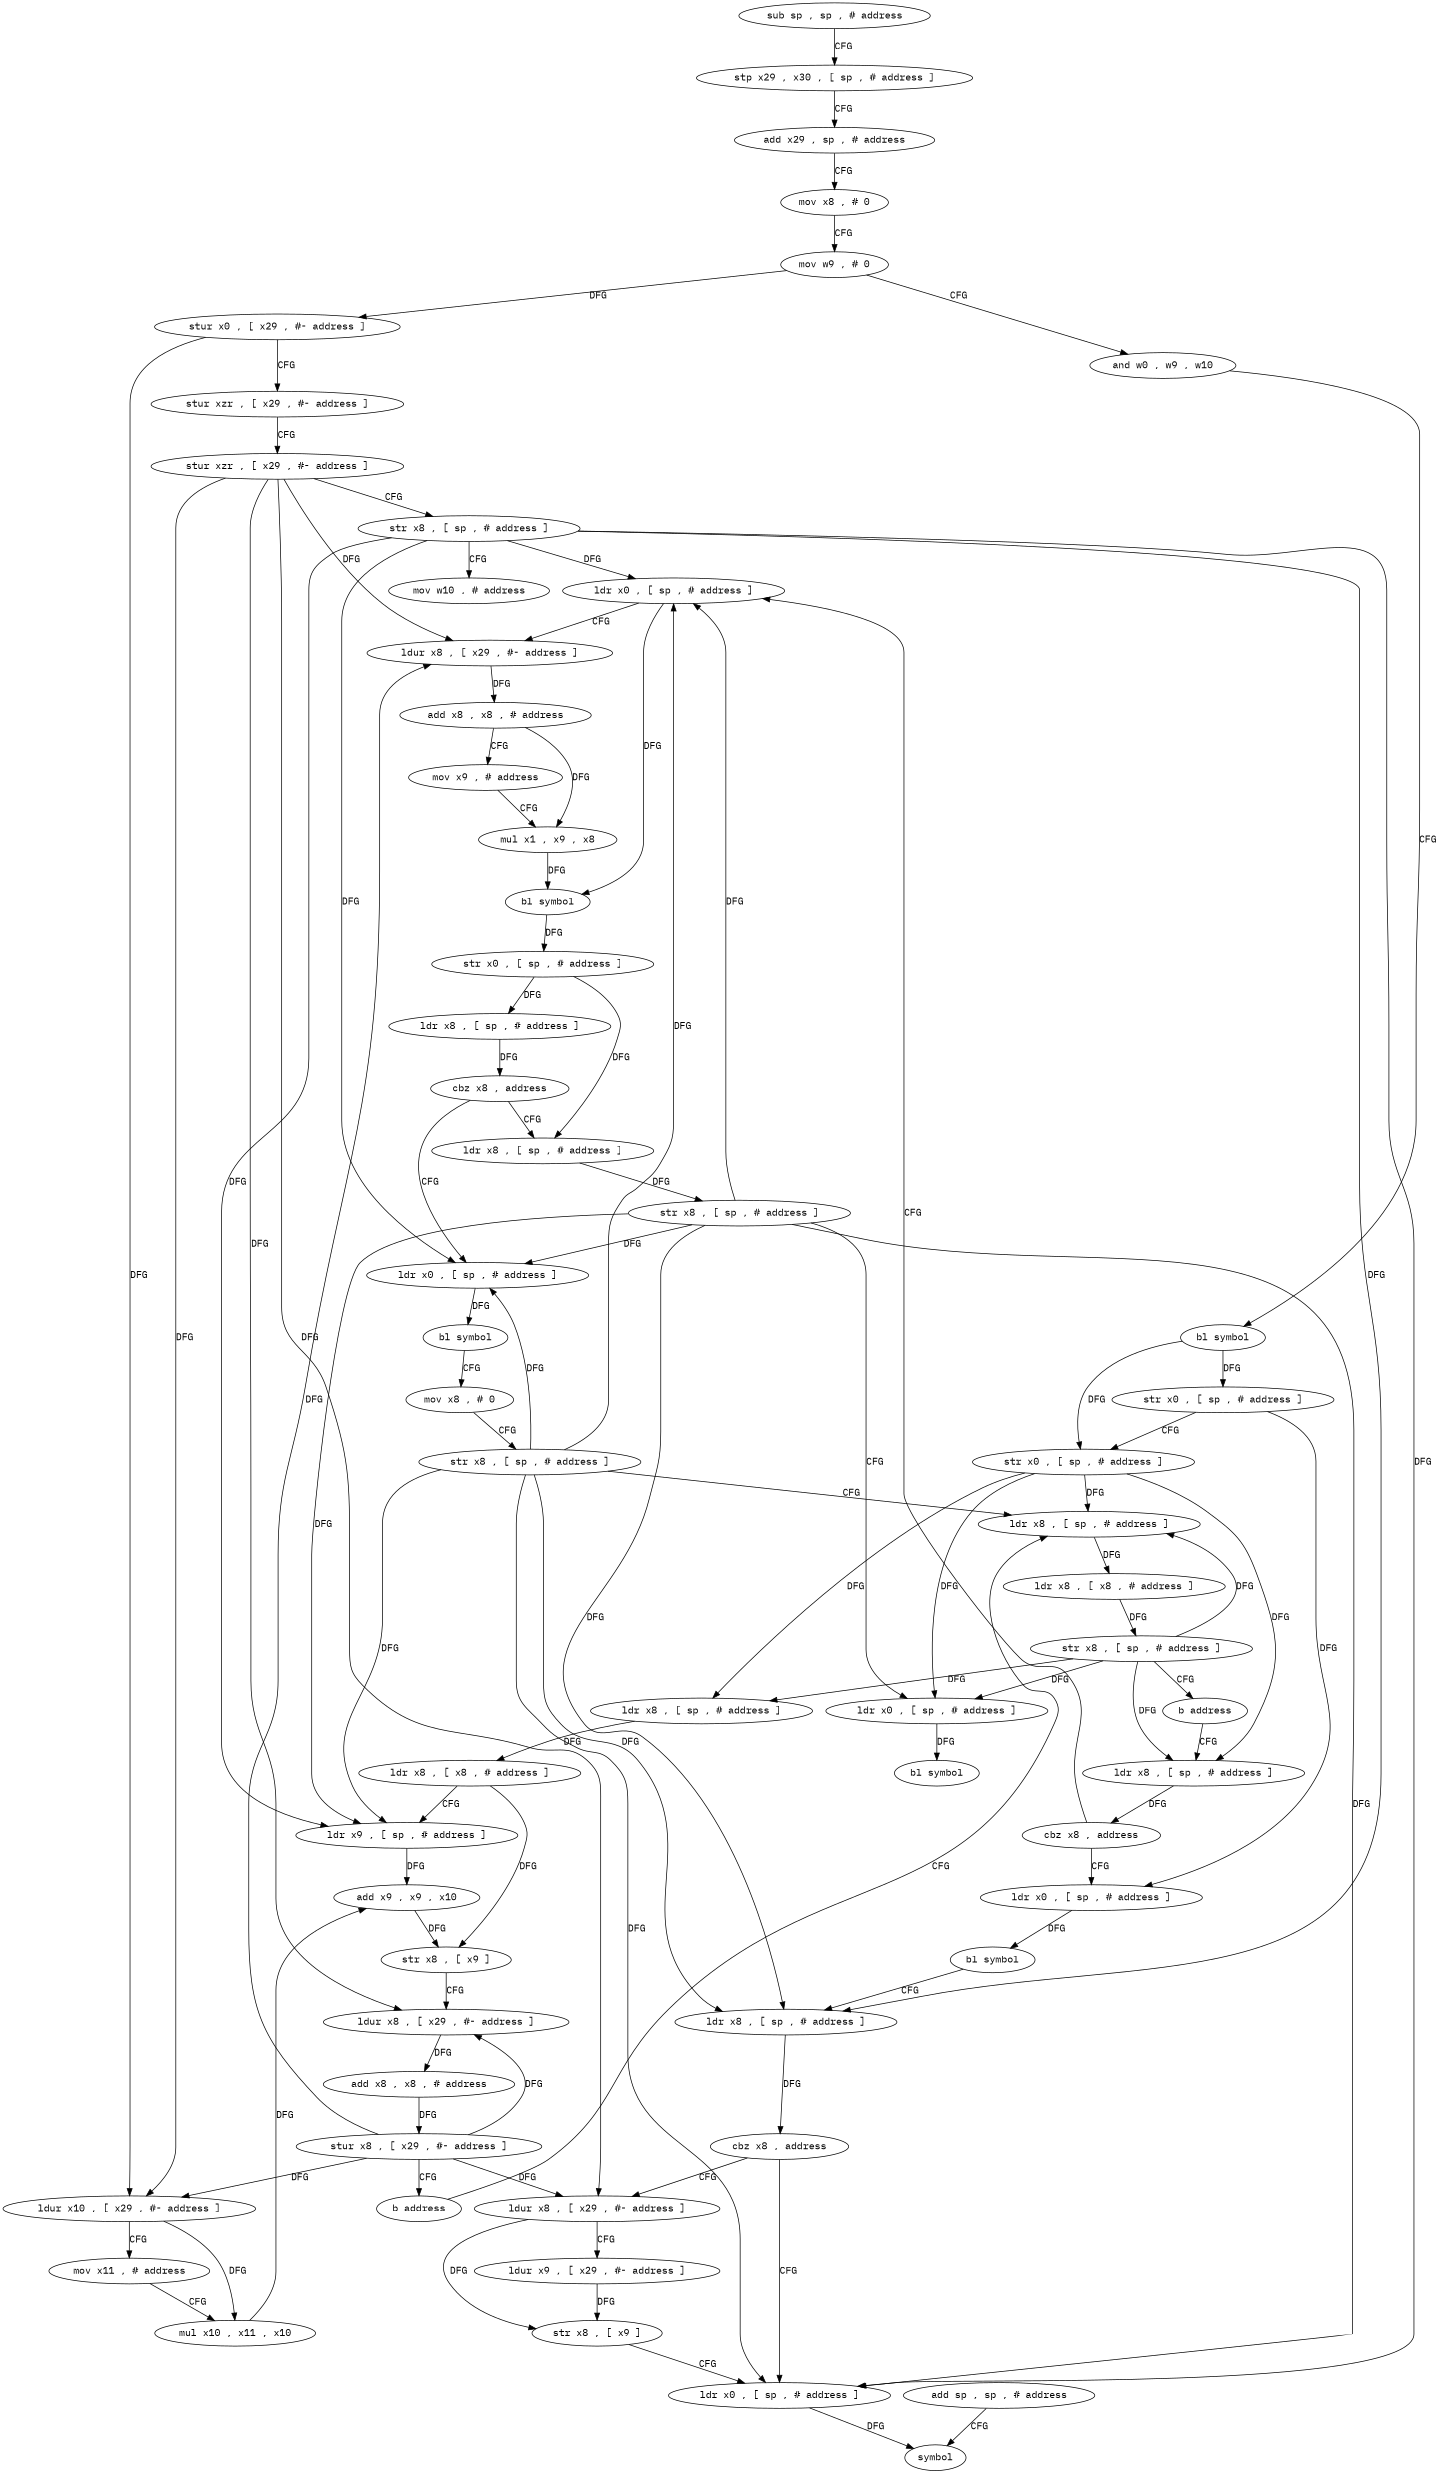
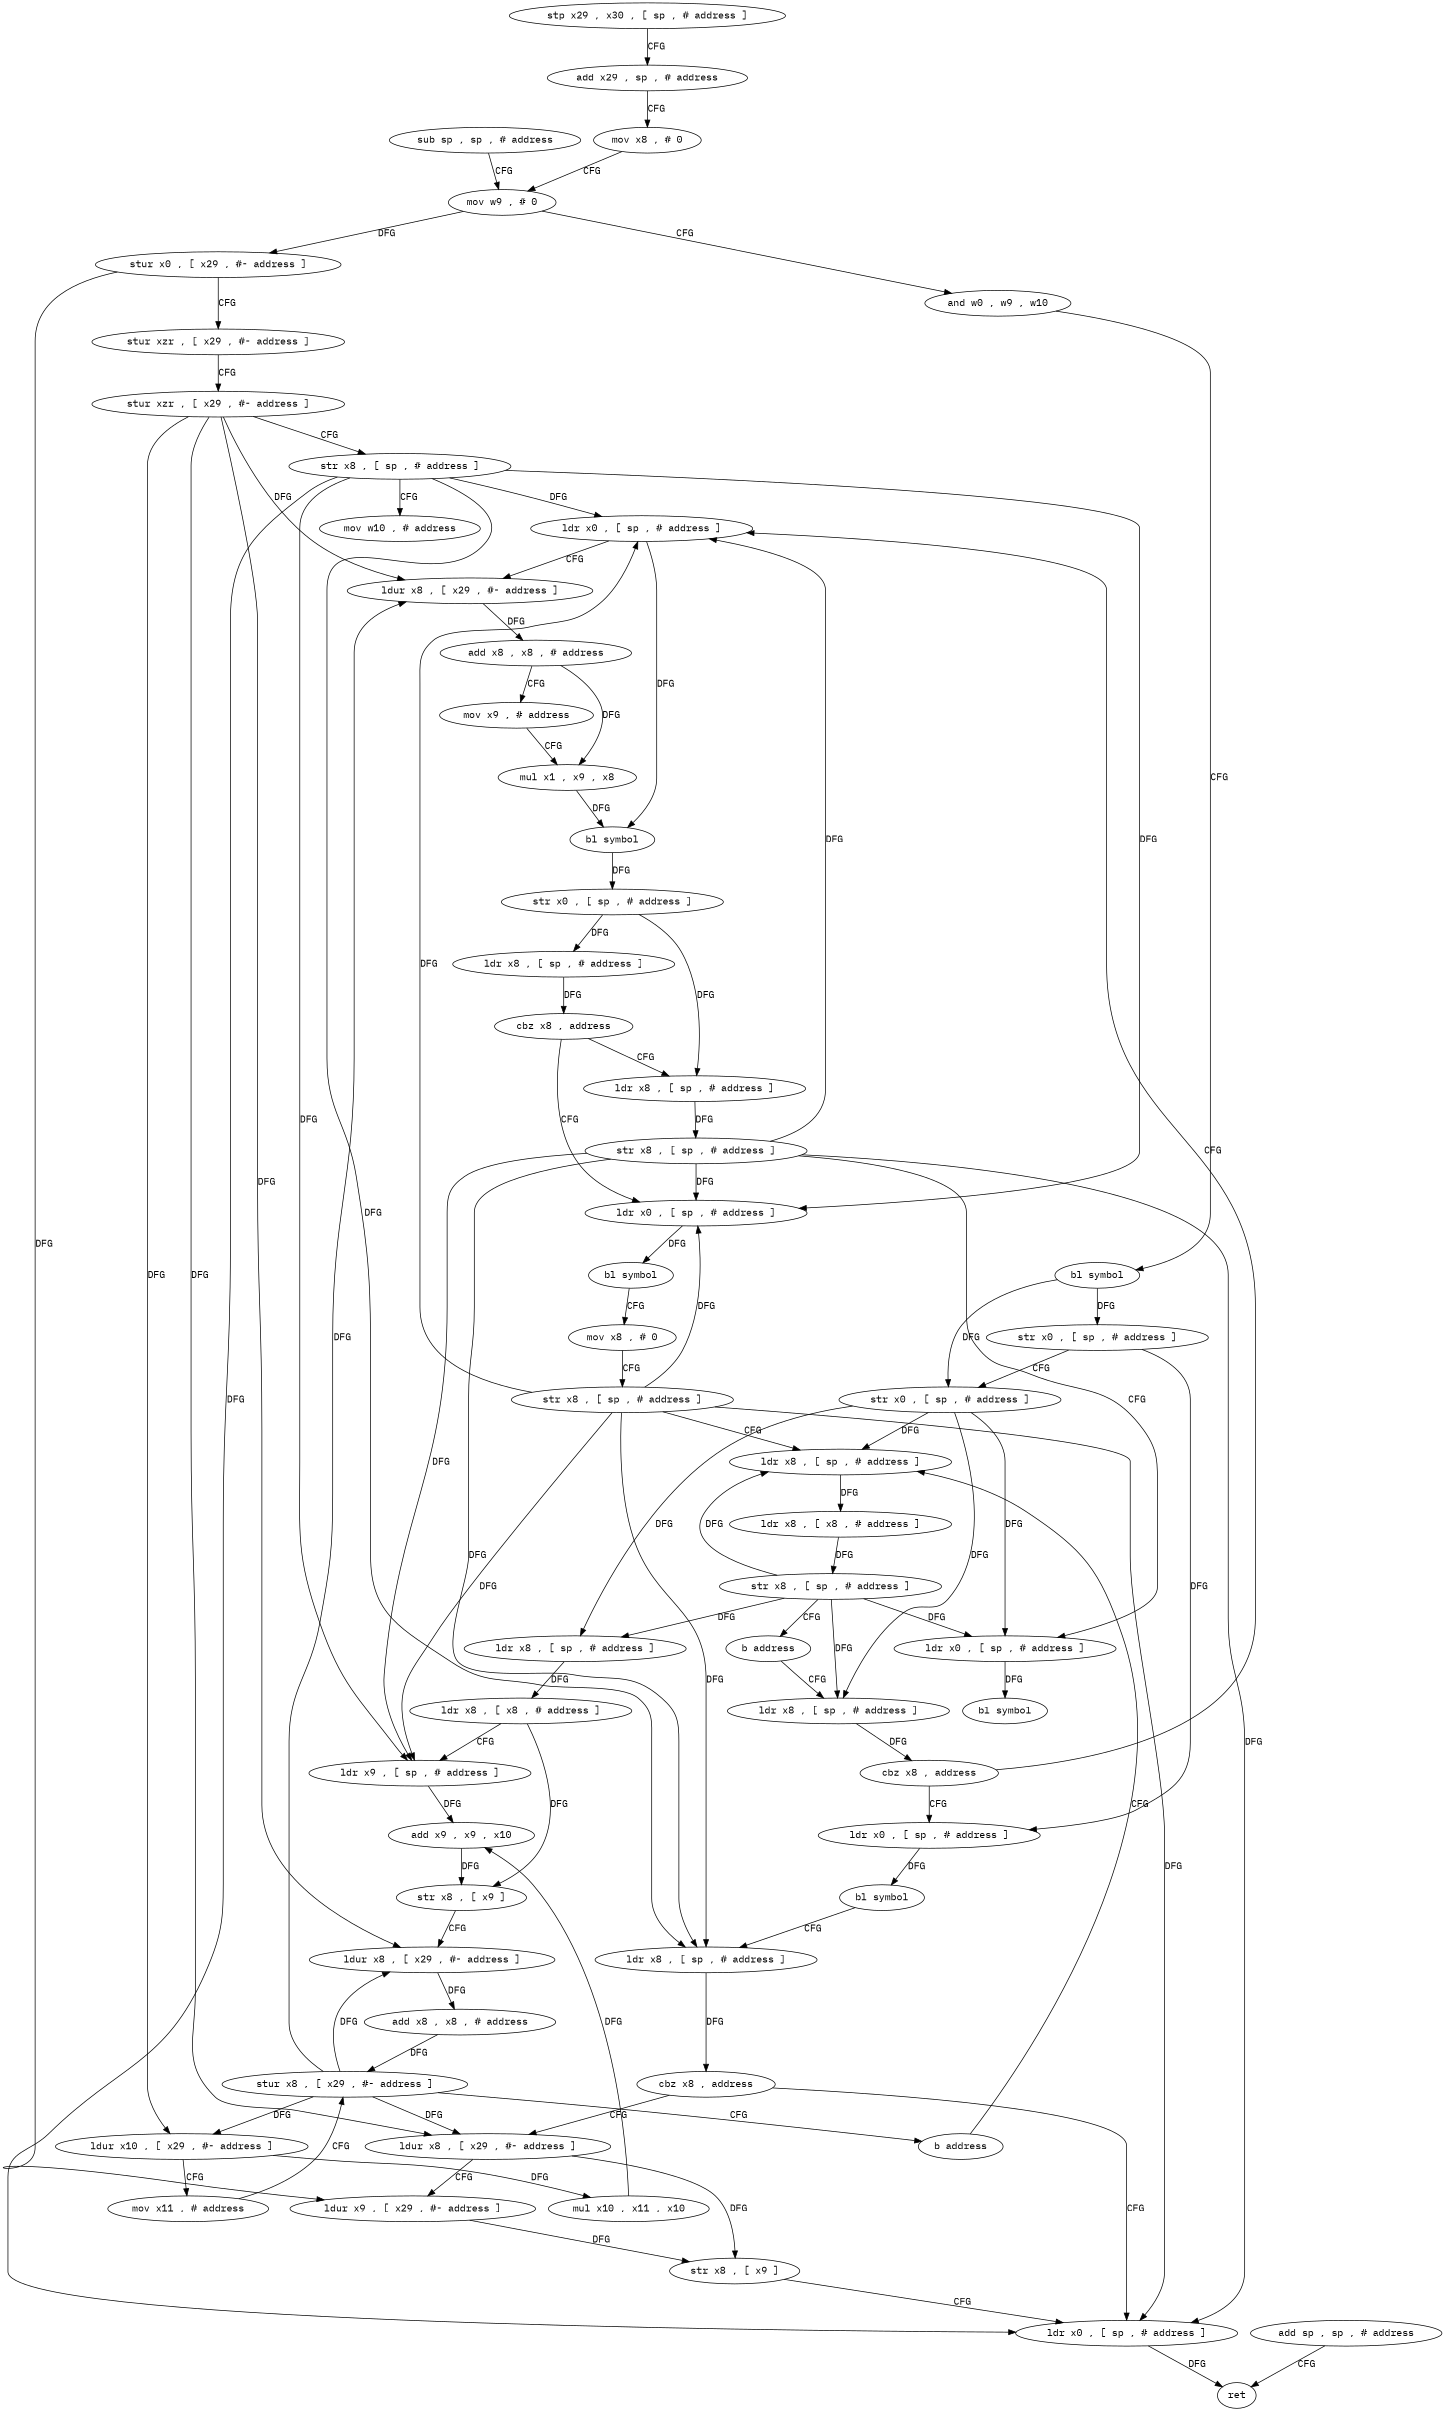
  digraph {
    fontname="IBM Plex Mono"
    node [fontname="IBM Plex Mono"]
    edge [fontname="IBM Plex Mono"]
    n1 [label="sub sp , sp , # address"]
    n2 [label="stp x29 , x30 , [ sp , # address ]"]
    n3 [label="add x29 , sp , # address"]
    n4 [label="mov x8 , # 0"]
    n5 [label="mov w9 , # 0"]
    n6 [label="stur x0 , [ x29 , #- address ]"]
    n7 [label="and w0 , w9 , w10"]
    n8 [label="stur xzr , [ x29 , #- address ]"]
    n9 [label="ldur x9 , [ x29 , #- address ]"]
    n10 [label="stur xzr , [ x29 , #- address ]"]
    n11 [label="str x8 , [ x9 ]"]
    n12 [label="str x8 , [ sp , # address ]"]
    n13 [label="ldur x8 , [ x29 , #- address ]"]
    n14 [label="ldur x8 , [ x29 , #- address ]"]
    n15 [label="ldur x10 , [ x29 , #- address ]"]
    n16 [label="ldur x8 , [ x29 , #- address ]"]
    n17 [label="mov w10 , # address"]
    n18 [label="ldr x8 , [ sp , # address ]"]
    n19 [label="ldr x0 , [ sp , # address ]"]
    n20 [label="ldr x0 , [ sp , # address ]"]
    n21 [label="ldr x0 , [ sp , # address ]"]
    n22 [label="ldr x9 , [ sp , # address ]"]
    n23 [label="add x8 , x8 , # address"]
    n24 [label="mov x11 , # address"]
    n25 [label="mul x10 , x11 , x10"]
    n26 [label="add x8 , x8 , # address"]
    n27 [label="cbz x8 , address"]
-   n28 [label=symbol]
+   n28 [label=ret]
    n29 [label="bl symbol"]
    n30 [label="bl symbol"]
    n31 [label="add x9 , x9 , x10"]
    n32 [label="bl symbol"]
    n33 [label="str x0 , [ sp , # address ]"]
    n34 [label="str x0 , [ sp , # address ]"]
    n35 [label="ldr x0 , [ sp , # address ]"]
    n36 [label="ldr x8 , [ sp , # address ]"]
    n37 [label="ldr x8 , [ sp , # address ]"]
    n38 [label="ldr x0 , [ sp , # address ]"]
    n39 [label="ldr x8 , [ sp , # address ]"]
    n40 [label="bl symbol"]
    n41 [label="cbz x8 , address"]
    n42 [label="ldr x8 , [ x8 , # address ]"]
    n43 [label="bl symbol"]
    n44 [label="ldr x8 , [ x8 , # address ]"]
    n45 [label="str x0 , [ sp , # address ]"]
    n46 [label="mov x9 , # address"]
    n47 [label="mul x1 , x9 , x8"]
    n48 [label="ldr x8 , [ sp , # address ]"]
    n49 [label="ldr x8 , [ sp , # address ]"]
    n50 [label="cbz x8 , address"]
    n51 [label="str x8 , [ sp , # address ]"]
    n52 [label="mov x8 , # 0"]
    n53 [label="add sp , sp , # address"]
    n54 [label="str x8 , [ sp , # address ]"]
    n55 [label="str x8 , [ sp , # address ]"]
    n56 [label="b address"]
    n57 [label="str x8 , [ x9 ]"]
    n58 [label="stur x8 , [ x29 , #- address ]"]
    n59 [label="b address"]
-   n1 -> n2 [label=CFG]
+   n1 -> n5 [label=CFG]
    n2 -> n3 [label=CFG]
    n3 -> n4 [label=CFG]
    n4 -> n5 [label=CFG]
    n5 -> n6 [label=DFG]
    n5 -> n7 [label=CFG]
    n6 -> n8 [label=CFG]
-   n6 -> n15 [label=DFG]
+   n6 -> n9 [label=DFG]
    n7 -> n32 [label=CFG]
    n8 -> n10 [label=CFG]
    n9 -> n11 [label=DFG]
    n10 -> n12 [label=CFG]
    n10 -> n13 [label=DFG]
    n10 -> n14 [label=DFG]
    n10 -> n15 [label=DFG]
    n10 -> n16 [label=DFG]
    n11 -> n19 [label=CFG]
    n12 -> n17 [label=CFG]
    n12 -> n18 [label=DFG]
    n12 -> n19 [label=DFG]
    n12 -> n20 [label=DFG]
    n12 -> n21 [label=DFG]
    n12 -> n22 [label=DFG]
    n13 -> n9 [label=CFG]
    n13 -> n11 [label=DFG]
    n14 -> n23 [label=DFG]
    n15 -> n24 [label=CFG]
    n15 -> n25 [label=DFG]
    n16 -> n26 [label=DFG]
    n18 -> n27 [label=DFG]
    n19 -> n28 [label=DFG]
    n20 -> n14 [label=CFG]
    n20 -> n29 [label=DFG]
    n21 -> n30 [label=DFG]
    n22 -> n31 [label=DFG]
    n23 -> n46 [label=CFG]
    n23 -> n47 [label=DFG]
-   n24 -> n25 [label=CFG]
+   n24 -> n58 [label=CFG]
    n25 -> n31 [label=DFG]
    n26 -> n58 [label=DFG]
    n27 -> n13 [label=CFG]
    n27 -> n19 [label=CFG]
    n29 -> n45 [label=DFG]
    n30 -> n52 [label=CFG]
    n31 -> n57 [label=DFG]
    n32 -> n33 [label=DFG]
    n32 -> n34 [label=DFG]
    n33 -> n34 [label=CFG]
    n33 -> n35 [label=DFG]
    n34 -> n36 [label=DFG]
    n34 -> n37 [label=DFG]
    n34 -> n38 [label=DFG]
    n34 -> n39 [label=DFG]
    n35 -> n40 [label=DFG]
    n36 -> n41 [label=DFG]
    n37 -> n42 [label=DFG]
    n38 -> n43 [label=DFG]
    n39 -> n44 [label=DFG]
    n40 -> n18 [label=CFG]
    n41 -> n20 [label=CFG]
    n41 -> n35 [label=CFG]
    n42 -> n55 [label=DFG]
    n44 -> n22 [label=CFG]
    n44 -> n57 [label=DFG]
    n45 -> n48 [label=DFG]
    n45 -> n49 [label=DFG]
    n46 -> n47 [label=CFG]
    n47 -> n29 [label=DFG]
    n48 -> n50 [label=DFG]
    n49 -> n51 [label=DFG]
    n50 -> n21 [label=CFG]
    n50 -> n49 [label=CFG]
    n51 -> n18 [label=DFG]
    n51 -> n19 [label=DFG]
    n51 -> n20 [label=DFG]
    n51 -> n21 [label=DFG]
    n51 -> n22 [label=DFG]
    n51 -> n38 [label=CFG]
    n52 -> n54 [label=CFG]
    n53 -> n28 [label=CFG]
    n54 -> n18 [label=DFG]
    n54 -> n19 [label=DFG]
    n54 -> n20 [label=DFG]
    n54 -> n21 [label=DFG]
    n54 -> n22 [label=DFG]
    n54 -> n37 [label=CFG]
    n55 -> n36 [label=DFG]
    n55 -> n37 [label=DFG]
    n55 -> n38 [label=DFG]
    n55 -> n39 [label=DFG]
    n55 -> n59 [label=CFG]
    n56 -> n37 [label=CFG]
    n57 -> n16 [label=CFG]
    n58 -> n13 [label=DFG]
    n58 -> n14 [label=DFG]
    n58 -> n15 [label=DFG]
    n58 -> n16 [label=DFG]
    n58 -> n56 [label=CFG]
    n59 -> n36 [label=CFG]
  }
